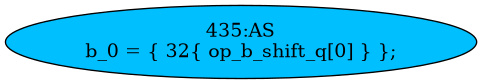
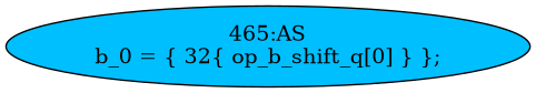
  strict digraph {
    rankdir=LR
-   n1 [ast="<pyverilog.vparser.ast.Assign object at 0x7f65ee970890>" def_var="['b_0']" fillcolor=deepskyblue label="435:AS\nb_0 = { 32{ op_b_shift_q[0] } };" statements="[]" style=filled typ=Assign use_var="['op_b_shift_q']"]
+   n1 [ast="<pyverilog.vparser.ast.Assign object at 0x7f65ee970890>" def_var="['b_0']" fillcolor=deepskyblue label="465:AS\nb_0 = { 32{ op_b_shift_q[0] } };" statements="[]" style=filled typ=Assign use_var="['op_b_shift_q']"]
  }
